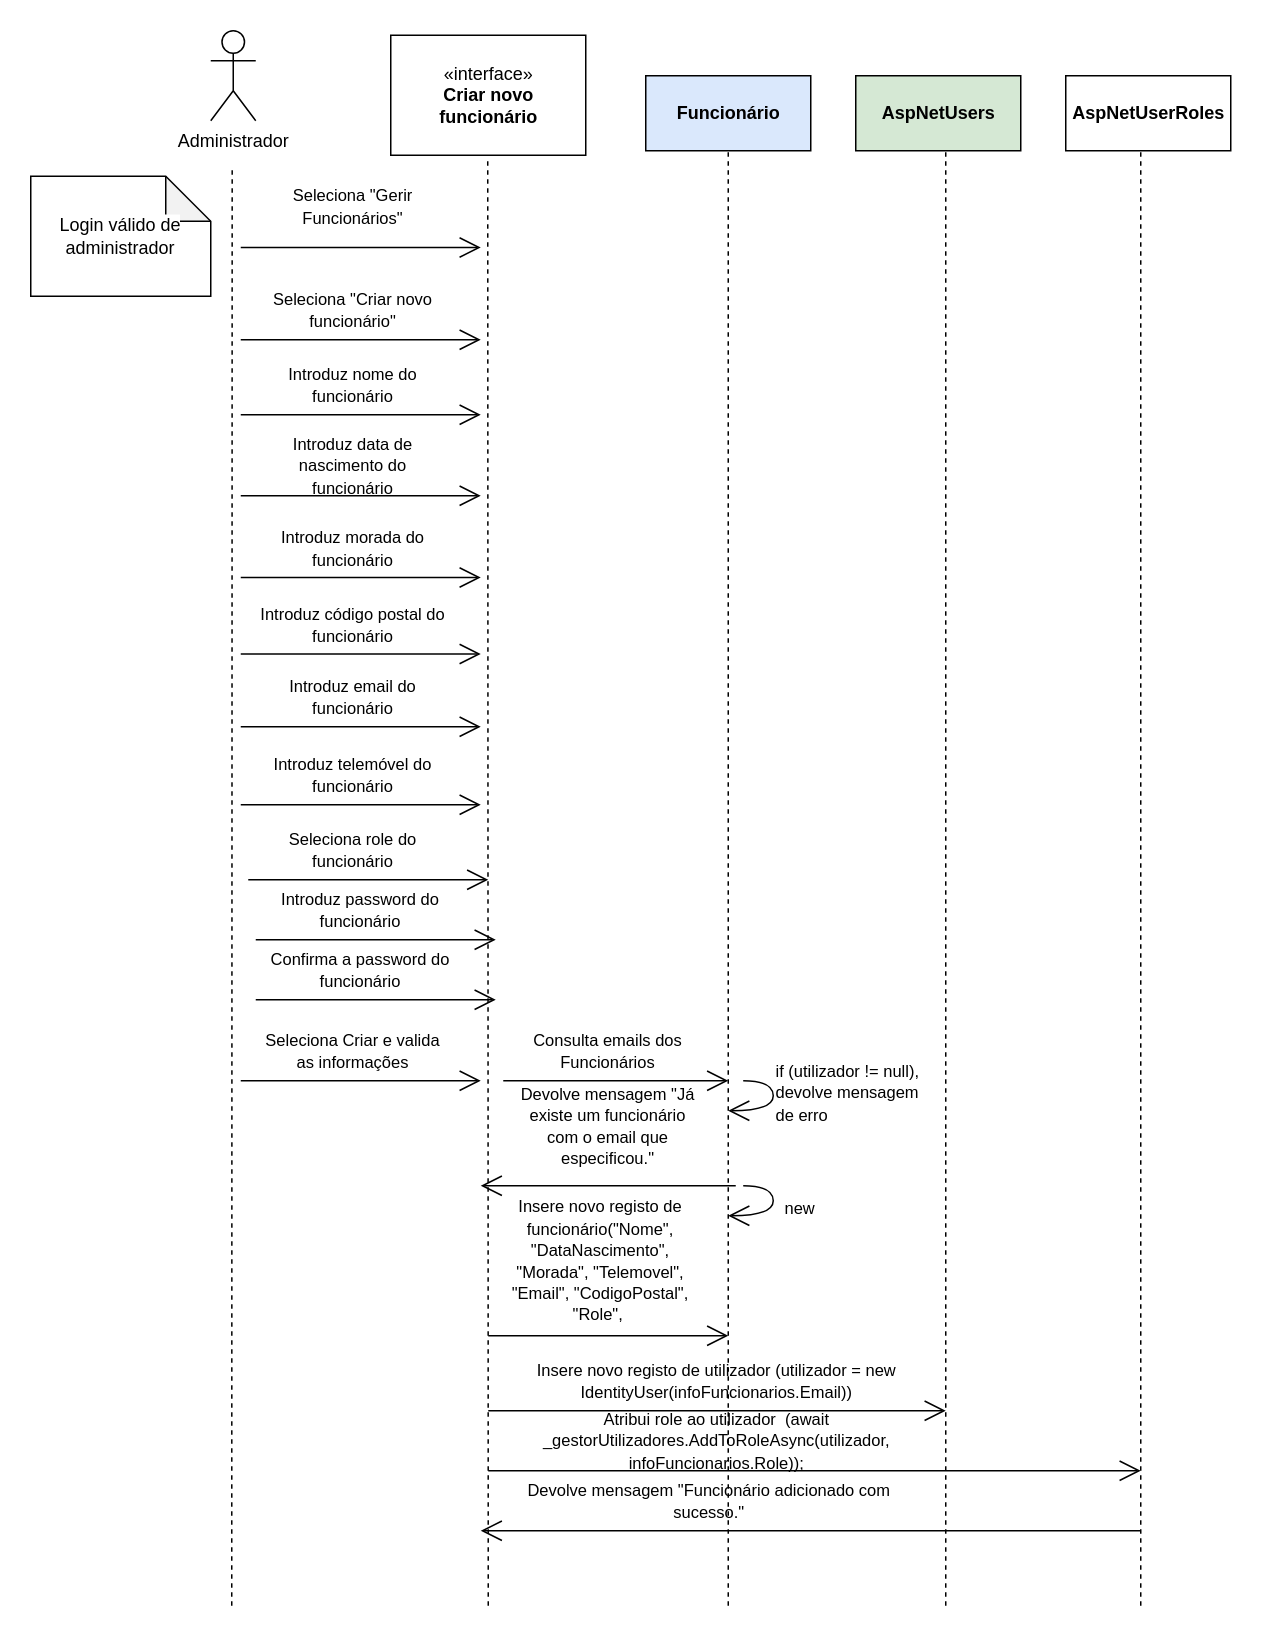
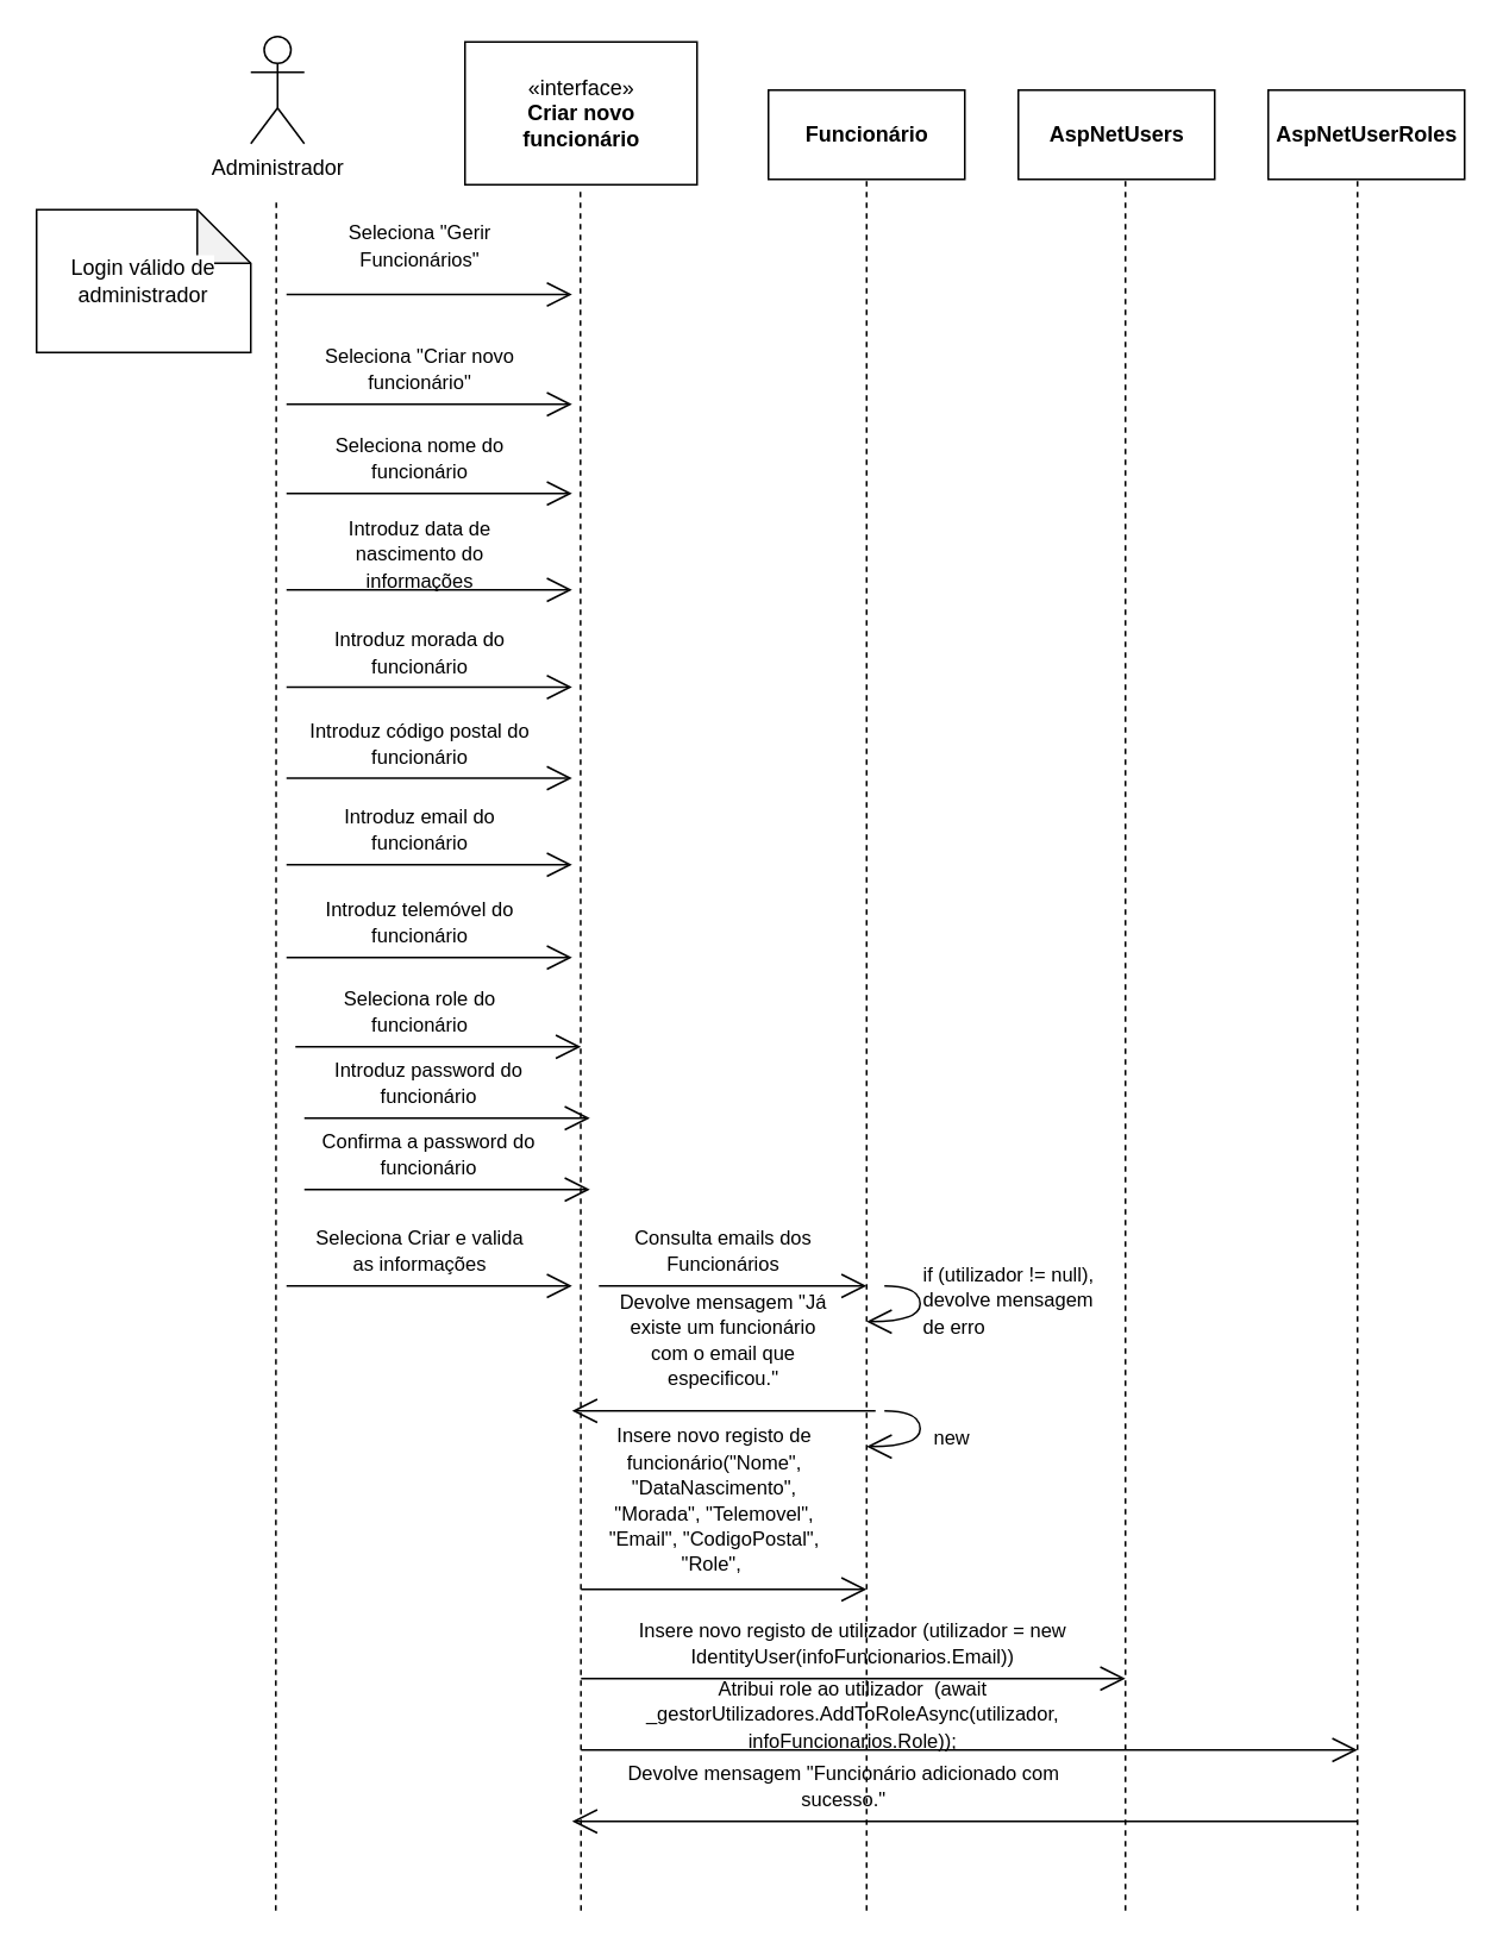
  <mxCell id="0" />
  <mxCell id="1" parent="0" />
  <mxCell id="2" value="Administrador" style="shape=umlActor;html=1;verticalLabelPosition=bottom;verticalAlign=top;align=center;" vertex="1" parent="1"><mxGeometry x="140" y="20" width="30" height="60" as="geometry" /></mxCell>
  <mxCell id="3" value="«interface»&lt;br&gt;&lt;b&gt;Criar novo &lt;br&gt;funcionário&lt;/b&gt;" style="html=1;" vertex="1" parent="1"><mxGeometry x="260" y="23" width="130" height="80" as="geometry" /></mxCell>
  <mxCell id="4" value="" style="endArrow=none;dashed=1;html=1;" edge="1" parent="1"><mxGeometry width="50" height="50" relative="1" as="geometry"><mxPoint x="325" y="1070" as="sourcePoint" /><mxPoint x="324.66" y="107" as="targetPoint" /></mxGeometry></mxCell>
  <mxCell id="5" value="" style="endArrow=none;dashed=1;html=1;entryX=0.5;entryY=1;entryDx=0;entryDy=0;" edge="1" parent="1"><mxGeometry width="50" height="50" relative="1" as="geometry"><mxPoint x="485" y="1070" as="sourcePoint" /><mxPoint x="485" y="94" as="targetPoint" /></mxGeometry></mxCell>
  <mxCell id="6" value="" style="endArrow=none;dashed=1;html=1;" edge="1" parent="1"><mxGeometry width="50" height="50" relative="1" as="geometry"><mxPoint x="630" y="1070" as="sourcePoint" /><mxPoint x="630" y="98" as="targetPoint" /></mxGeometry></mxCell>
  <mxCell id="7" value="" style="endArrow=none;dashed=1;html=1;" edge="1" parent="1"><mxGeometry width="50" height="50" relative="1" as="geometry"><mxPoint x="760" y="1070" as="sourcePoint" /><mxPoint x="760" y="95" as="targetPoint" /></mxGeometry></mxCell>
  <mxCell id="8" value="" style="endArrow=none;dashed=1;html=1;" edge="1" parent="1"><mxGeometry width="50" height="50" relative="1" as="geometry"><mxPoint x="154" y="1070" as="sourcePoint" /><mxPoint x="154.29" y="113" as="targetPoint" /></mxGeometry></mxCell>
  <mxCell id="9" value="" style="endArrow=open;endFill=1;endSize=12;html=1;" edge="1" parent="1"><mxGeometry width="160" relative="1" as="geometry"><mxPoint x="160" y="164.5" as="sourcePoint" /><mxPoint x="320" y="164.5" as="targetPoint" /></mxGeometry></mxCell>
  <mxCell id="10" value="&lt;font style=&quot;font-size: 11px&quot;&gt;Seleciona &quot;Gerir Funcionários&quot;&lt;/font&gt;" style="text;html=1;strokeColor=none;fillColor=none;align=center;verticalAlign=middle;whiteSpace=wrap;rounded=0;" vertex="1" parent="1"><mxGeometry x="170" y="117" width="130" height="40" as="geometry" /></mxCell>
  <mxCell id="11" value="" style="endArrow=open;endFill=1;endSize=12;html=1;" edge="1" parent="1"><mxGeometry width="160" relative="1" as="geometry"><mxPoint x="160" y="226" as="sourcePoint" /><mxPoint x="320" y="226" as="targetPoint" /></mxGeometry></mxCell>
  <mxCell id="12" value="" style="endArrow=open;endFill=1;endSize=12;html=1;" edge="1" parent="1"><mxGeometry width="160" relative="1" as="geometry"><mxPoint x="325" y="890" as="sourcePoint" /><mxPoint x="485" y="890" as="targetPoint" /></mxGeometry></mxCell>
  <mxCell id="13" value="" style="endArrow=open;endFill=1;endSize=12;html=1;" edge="1" parent="1"><mxGeometry width="160" relative="1" as="geometry"><mxPoint x="335" y="720" as="sourcePoint" /><mxPoint x="485" y="720" as="targetPoint" /></mxGeometry></mxCell>
  <mxCell id="14" value="" style="endArrow=open;endFill=1;endSize=12;html=1;edgeStyle=orthogonalEdgeStyle;curved=1;" edge="1" parent="1"><mxGeometry width="160" relative="1" as="geometry"><mxPoint x="494.97" y="720" as="sourcePoint" /><mxPoint x="484.97" y="740" as="targetPoint" /><Array as="points"><mxPoint x="514.97" y="720" /><mxPoint x="514.97" y="740" /></Array></mxGeometry></mxCell>
  <mxCell id="15" value="&lt;font&gt;&lt;font style=&quot;font-size: 11px&quot;&gt;Consulta emails dos Funcionários&lt;/font&gt;&lt;br&gt;&lt;/font&gt;" style="text;html=1;strokeColor=none;fillColor=none;align=center;verticalAlign=middle;whiteSpace=wrap;rounded=0;" vertex="1" parent="1"><mxGeometry x="345" y="680" width="120" height="40" as="geometry" /></mxCell>
  <mxCell id="16" value="&lt;span style=&quot;background-color: rgb(255 , 255 , 255)&quot;&gt;Login válido de administrador&lt;/span&gt;" style="shape=note;whiteSpace=wrap;html=1;backgroundOutline=1;darkOpacity=0.05;" vertex="1" parent="1"><mxGeometry x="20" y="117" width="120" height="80" as="geometry" /></mxCell>
- <mxCell id="17" value="&lt;b&gt;Funcionário&lt;br&gt;&lt;/b&gt;" style="html=1;fillColor=#dae8fc;" vertex="1" parent="1"><mxGeometry x="430" y="50" width="110" height="50" as="geometry" /></mxCell>
- <mxCell id="18" value="&lt;b&gt;AspNetUsers&lt;br&gt;&lt;/b&gt;" style="html=1;fillColor=#d5e8d4;" vertex="1" parent="1"><mxGeometry x="570" y="50" width="110" height="50" as="geometry" /></mxCell>
+ <mxCell id="17" value="&lt;b&gt;Funcionário&lt;br&gt;&lt;/b&gt;" style="html=1;" vertex="1" parent="1"><mxGeometry x="430" y="50" width="110" height="50" as="geometry" /></mxCell>
+ <mxCell id="18" value="&lt;b&gt;AspNetUsers&lt;br&gt;&lt;/b&gt;" style="html=1;" vertex="1" parent="1"><mxGeometry x="570" y="50" width="110" height="50" as="geometry" /></mxCell>
  <mxCell id="19" value="&lt;b&gt;AspNetUserRoles&lt;br&gt;&lt;/b&gt;" style="html=1;" vertex="1" parent="1"><mxGeometry x="710" y="50" width="110" height="50" as="geometry" /></mxCell>
  <mxCell id="20" value="&lt;font style=&quot;font-size: 11px&quot;&gt;Seleciona &quot;Criar novo funcionário&quot;&lt;/font&gt;" style="text;html=1;strokeColor=none;fillColor=none;align=center;verticalAlign=middle;whiteSpace=wrap;rounded=0;" vertex="1" parent="1"><mxGeometry x="170" y="186" width="130" height="40" as="geometry" /></mxCell>
  <mxCell id="21" value="" style="endArrow=open;endFill=1;endSize=12;html=1;" edge="1" parent="1"><mxGeometry width="160" relative="1" as="geometry"><mxPoint x="160" y="276" as="sourcePoint" /><mxPoint x="320" y="276" as="targetPoint" /></mxGeometry></mxCell>
- <mxCell id="22" value="&lt;font style=&quot;font-size: 11px&quot;&gt;Introduz nome do funcionário&lt;/font&gt;" style="text;html=1;strokeColor=none;fillColor=none;align=center;verticalAlign=middle;whiteSpace=wrap;rounded=0;" vertex="1" parent="1"><mxGeometry x="170" y="236" width="130" height="40" as="geometry" /></mxCell>
+ <mxCell id="22" value="&lt;font style=&quot;font-size: 11px&quot;&gt;Seleciona nome do funcionário&lt;/font&gt;" style="text;html=1;strokeColor=none;fillColor=none;align=center;verticalAlign=middle;whiteSpace=wrap;rounded=0;" vertex="1" parent="1"><mxGeometry x="170" y="236" width="130" height="40" as="geometry" /></mxCell>
  <mxCell id="23" value="" style="endArrow=open;endFill=1;endSize=12;html=1;" edge="1" parent="1"><mxGeometry width="160" relative="1" as="geometry"><mxPoint x="160" y="330" as="sourcePoint" /><mxPoint x="320" y="330" as="targetPoint" /></mxGeometry></mxCell>
- <mxCell id="24" value="&lt;span style=&quot;font-size: 11px&quot;&gt;Introduz data de nascimento do funcionário&lt;/span&gt;" style="text;html=1;strokeColor=none;fillColor=none;align=center;verticalAlign=middle;whiteSpace=wrap;rounded=0;" vertex="1" parent="1"><mxGeometry x="170" y="290" width="130" height="40" as="geometry" /></mxCell>
+ <mxCell id="24" value="&lt;span style=&quot;font-size: 11px&quot;&gt;Introduz data de nascimento do informações&lt;/span&gt;" style="text;html=1;strokeColor=none;fillColor=none;align=center;verticalAlign=middle;whiteSpace=wrap;rounded=0;" vertex="1" parent="1"><mxGeometry x="170" y="290" width="130" height="40" as="geometry" /></mxCell>
  <mxCell id="25" value="" style="endArrow=open;endFill=1;endSize=12;html=1;" edge="1" parent="1"><mxGeometry width="160" relative="1" as="geometry"><mxPoint x="160" y="384.5" as="sourcePoint" /><mxPoint x="320" y="384.5" as="targetPoint" /></mxGeometry></mxCell>
  <mxCell id="26" value="&lt;span style=&quot;font-size: 11px&quot;&gt;Introduz morada do funcionário&lt;/span&gt;" style="text;html=1;strokeColor=none;fillColor=none;align=center;verticalAlign=middle;whiteSpace=wrap;rounded=0;" vertex="1" parent="1"><mxGeometry x="170" y="344.5" width="130" height="40" as="geometry" /></mxCell>
  <mxCell id="27" value="" style="endArrow=open;endFill=1;endSize=12;html=1;" edge="1" parent="1"><mxGeometry width="160" relative="1" as="geometry"><mxPoint x="160" y="536" as="sourcePoint" /><mxPoint x="320" y="536" as="targetPoint" /></mxGeometry></mxCell>
  <mxCell id="28" value="&lt;span style=&quot;font-size: 11px&quot;&gt;Introduz telemóvel do funcionário&lt;/span&gt;" style="text;html=1;strokeColor=none;fillColor=none;align=center;verticalAlign=middle;whiteSpace=wrap;rounded=0;" vertex="1" parent="1"><mxGeometry x="170" y="496" width="130" height="40" as="geometry" /></mxCell>
  <mxCell id="29" value="" style="endArrow=open;endFill=1;endSize=12;html=1;" edge="1" parent="1"><mxGeometry width="160" relative="1" as="geometry"><mxPoint x="160" y="484" as="sourcePoint" /><mxPoint x="320" y="484" as="targetPoint" /></mxGeometry></mxCell>
  <mxCell id="30" value="&lt;span style=&quot;font-size: 11px&quot;&gt;Introduz email do funcionário&lt;/span&gt;" style="text;html=1;strokeColor=none;fillColor=none;align=center;verticalAlign=middle;whiteSpace=wrap;rounded=0;" vertex="1" parent="1"><mxGeometry x="170" y="444" width="130" height="40" as="geometry" /></mxCell>
  <mxCell id="31" value="" style="endArrow=open;endFill=1;endSize=12;html=1;" edge="1" parent="1"><mxGeometry width="160" relative="1" as="geometry"><mxPoint x="160" y="435.5" as="sourcePoint" /><mxPoint x="320" y="435.5" as="targetPoint" /></mxGeometry></mxCell>
  <mxCell id="32" value="&lt;span style=&quot;font-size: 11px&quot;&gt;Introduz código postal do funcionário&lt;/span&gt;" style="text;html=1;strokeColor=none;fillColor=none;align=center;verticalAlign=middle;whiteSpace=wrap;rounded=0;" vertex="1" parent="1"><mxGeometry x="170" y="395.5" width="130" height="40" as="geometry" /></mxCell>
  <mxCell id="33" value="" style="endArrow=open;endFill=1;endSize=12;html=1;" edge="1" parent="1"><mxGeometry width="160" relative="1" as="geometry"><mxPoint x="165" y="586" as="sourcePoint" /><mxPoint x="325" y="586" as="targetPoint" /></mxGeometry></mxCell>
  <mxCell id="34" value="&lt;span style=&quot;font-size: 11px&quot;&gt;Seleciona role do funcionário&lt;/span&gt;" style="text;html=1;strokeColor=none;fillColor=none;align=center;verticalAlign=middle;whiteSpace=wrap;rounded=0;" vertex="1" parent="1"><mxGeometry x="170" y="546" width="130" height="40" as="geometry" /></mxCell>
  <mxCell id="35" value="" style="endArrow=open;endFill=1;endSize=12;html=1;" edge="1" parent="1"><mxGeometry width="160" relative="1" as="geometry"><mxPoint x="160" y="720" as="sourcePoint" /><mxPoint x="320" y="720" as="targetPoint" /></mxGeometry></mxCell>
  <mxCell id="36" value="&lt;span style=&quot;font-size: 11px&quot;&gt;Seleciona Criar e valida as informações&lt;/span&gt;" style="text;html=1;strokeColor=none;fillColor=none;align=center;verticalAlign=middle;whiteSpace=wrap;rounded=0;" vertex="1" parent="1"><mxGeometry x="170" y="680" width="130" height="40" as="geometry" /></mxCell>
  <mxCell id="37" value="" style="endArrow=open;endFill=1;endSize=12;html=1;" edge="1" parent="1"><mxGeometry width="160" relative="1" as="geometry"><mxPoint x="170" y="626" as="sourcePoint" /><mxPoint x="330" y="626" as="targetPoint" /></mxGeometry></mxCell>
  <mxCell id="38" value="&lt;span style=&quot;font-size: 11px&quot;&gt;Introduz password do funcionário&lt;/span&gt;" style="text;html=1;strokeColor=none;fillColor=none;align=center;verticalAlign=middle;whiteSpace=wrap;rounded=0;" vertex="1" parent="1"><mxGeometry x="175" y="586" width="130" height="40" as="geometry" /></mxCell>
  <mxCell id="39" value="" style="endArrow=open;endFill=1;endSize=12;html=1;" edge="1" parent="1"><mxGeometry width="160" relative="1" as="geometry"><mxPoint x="170" y="666" as="sourcePoint" /><mxPoint x="330" y="666" as="targetPoint" /></mxGeometry></mxCell>
  <mxCell id="40" value="&lt;span style=&quot;font-size: 11px&quot;&gt;Confirma a password do funcionário&lt;/span&gt;" style="text;html=1;strokeColor=none;fillColor=none;align=center;verticalAlign=middle;whiteSpace=wrap;rounded=0;" vertex="1" parent="1"><mxGeometry x="175" y="626" width="130" height="40" as="geometry" /></mxCell>
  <mxCell id="41" value="&lt;font&gt;&lt;div&gt;&lt;span style=&quot;font-size: 11px&quot;&gt;if (utilizador != null), devolve mensagem de erro&lt;/span&gt;&lt;/div&gt;&lt;div&gt;&lt;br&gt;&lt;/div&gt;&lt;/font&gt;" style="text;html=1;strokeColor=none;fillColor=none;align=left;verticalAlign=middle;whiteSpace=wrap;rounded=0;" vertex="1" parent="1"><mxGeometry x="515" y="710" width="100" height="50" as="geometry" /></mxCell>
  <mxCell id="42" value="" style="endArrow=open;endFill=1;endSize=12;html=1;" edge="1" parent="1"><mxGeometry width="160" relative="1" as="geometry"><mxPoint x="490" y="790" as="sourcePoint" /><mxPoint x="320" y="790" as="targetPoint" /></mxGeometry></mxCell>
  <mxCell id="43" value="&lt;font&gt;&lt;font style=&quot;font-size: 11px&quot;&gt;Devolve mensagem &quot;Já existe um funcionário com o email que especificou.&quot;&lt;/font&gt;&lt;br&gt;&lt;/font&gt;" style="text;html=1;strokeColor=none;fillColor=none;align=center;verticalAlign=middle;whiteSpace=wrap;rounded=0;" vertex="1" parent="1"><mxGeometry x="345" y="730" width="120" height="40" as="geometry" /></mxCell>
  <mxCell id="44" value="" style="endArrow=open;endFill=1;endSize=12;html=1;edgeStyle=orthogonalEdgeStyle;curved=1;" edge="1" parent="1"><mxGeometry width="160" relative="1" as="geometry"><mxPoint x="494.98" y="790" as="sourcePoint" /><mxPoint x="484.98" y="810" as="targetPoint" /><Array as="points"><mxPoint x="514.98" y="790" /><mxPoint x="514.98" y="810" /></Array></mxGeometry></mxCell>
  <mxCell id="45" value="&lt;font&gt;&lt;div style=&quot;font-size: 11px&quot;&gt;new&lt;/div&gt;&lt;/font&gt;" style="text;html=1;strokeColor=none;fillColor=none;align=left;verticalAlign=middle;whiteSpace=wrap;rounded=0;" vertex="1" parent="1"><mxGeometry x="521" y="780" width="100" height="50" as="geometry" /></mxCell>
  <mxCell id="46" value="&lt;font&gt;&lt;font style=&quot;font-size: 11px&quot;&gt;Insere novo registo de funcionário(&quot;Nome&quot;, &quot;DataNascimento&quot;, &quot;Morada&quot;, &quot;Telemovel&quot;, &quot;Email&quot;, &quot;CodigoPostal&quot;, &quot;Role&quot;,&amp;nbsp;&lt;/font&gt;&lt;br&gt;&lt;/font&gt;" style="text;html=1;strokeColor=none;fillColor=none;align=center;verticalAlign=middle;whiteSpace=wrap;rounded=0;" vertex="1" parent="1"><mxGeometry x="340" y="820" width="120" height="40" as="geometry" /></mxCell>
  <mxCell id="47" value="" style="endArrow=open;endFill=1;endSize=12;html=1;" edge="1" parent="1"><mxGeometry width="160" relative="1" as="geometry"><mxPoint x="325" y="940" as="sourcePoint" /><mxPoint x="630" y="940" as="targetPoint" /></mxGeometry></mxCell>
  <mxCell id="48" value="&lt;font&gt;&lt;font style=&quot;font-size: 11px&quot;&gt;Insere novo registo de utilizador (utilizador = new IdentityUser(infoFuncionarios.Email))&lt;/font&gt;&lt;br&gt;&lt;/font&gt;" style="text;html=1;strokeColor=none;fillColor=none;align=center;verticalAlign=middle;whiteSpace=wrap;rounded=0;" vertex="1" parent="1"><mxGeometry x="345" y="900" width="265" height="40" as="geometry" /></mxCell>
  <mxCell id="49" value="" style="endArrow=open;endFill=1;endSize=12;html=1;" edge="1" parent="1"><mxGeometry width="160" relative="1" as="geometry"><mxPoint x="325" y="980" as="sourcePoint" /><mxPoint x="760" y="980" as="targetPoint" /></mxGeometry></mxCell>
  <mxCell id="50" value="&lt;font&gt;&lt;font style=&quot;font-size: 11px&quot;&gt;Atribui role ao utilizador&amp;nbsp; (await _gestorUtilizadores.AddToRoleAsync(utilizador, infoFuncionarios.Role));&lt;/font&gt;&lt;br&gt;&lt;/font&gt;" style="text;html=1;strokeColor=none;fillColor=none;align=center;verticalAlign=middle;whiteSpace=wrap;rounded=0;" vertex="1" parent="1"><mxGeometry x="345" y="940" width="265" height="40" as="geometry" /></mxCell>
  <mxCell id="51" value="" style="endArrow=open;endFill=1;endSize=12;html=1;" edge="1" parent="1"><mxGeometry width="160" relative="1" as="geometry"><mxPoint x="760" y="1020" as="sourcePoint" /><mxPoint x="320" y="1020" as="targetPoint" /></mxGeometry></mxCell>
  <mxCell id="52" value="&lt;font&gt;&lt;font style=&quot;font-size: 11px&quot;&gt;Devolve mensagem &quot;Funcionário adicionado com sucesso.&quot;&lt;/font&gt;&lt;br&gt;&lt;/font&gt;" style="text;html=1;strokeColor=none;fillColor=none;align=center;verticalAlign=middle;whiteSpace=wrap;rounded=0;" vertex="1" parent="1"><mxGeometry x="340" y="980" width="265" height="40" as="geometry" /></mxCell>
